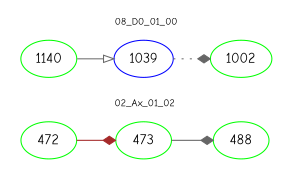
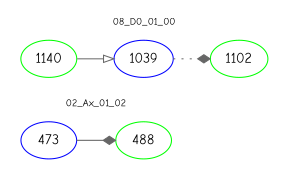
  digraph {
    fontname="Comic Neue"
    rankdir=LR
    node [color=green fontname="Comic Neue"]
    edge [arrowhead=diamond color=gray40 fontname="Comic Neue" style=solid]
-   n1 [label=472]
-   n2 [label=473]
+   n2 [color=blue label=473]
    n3 [label=488]
    n4 [label=1140]
    n5 [color=blue label=1039]
-   n6 [label=1002]
+   n6 [label=1102]
    subgraph cluster_1 {
      color=white
      fontsize=10
      label="02_Ax_01_02"
-     n1
      n2
      n3
    }
    subgraph cluster_2 {
      color=white
      fontsize=10
      label="08_D0_01_00"
      n4
      n5
      n6
    }
-   n1 -> n2 [color=brown]
    n2 -> n3
    n4 -> n5 [arrowhead=onormal]
    n5 -> n6 [style=dotted]
  }
